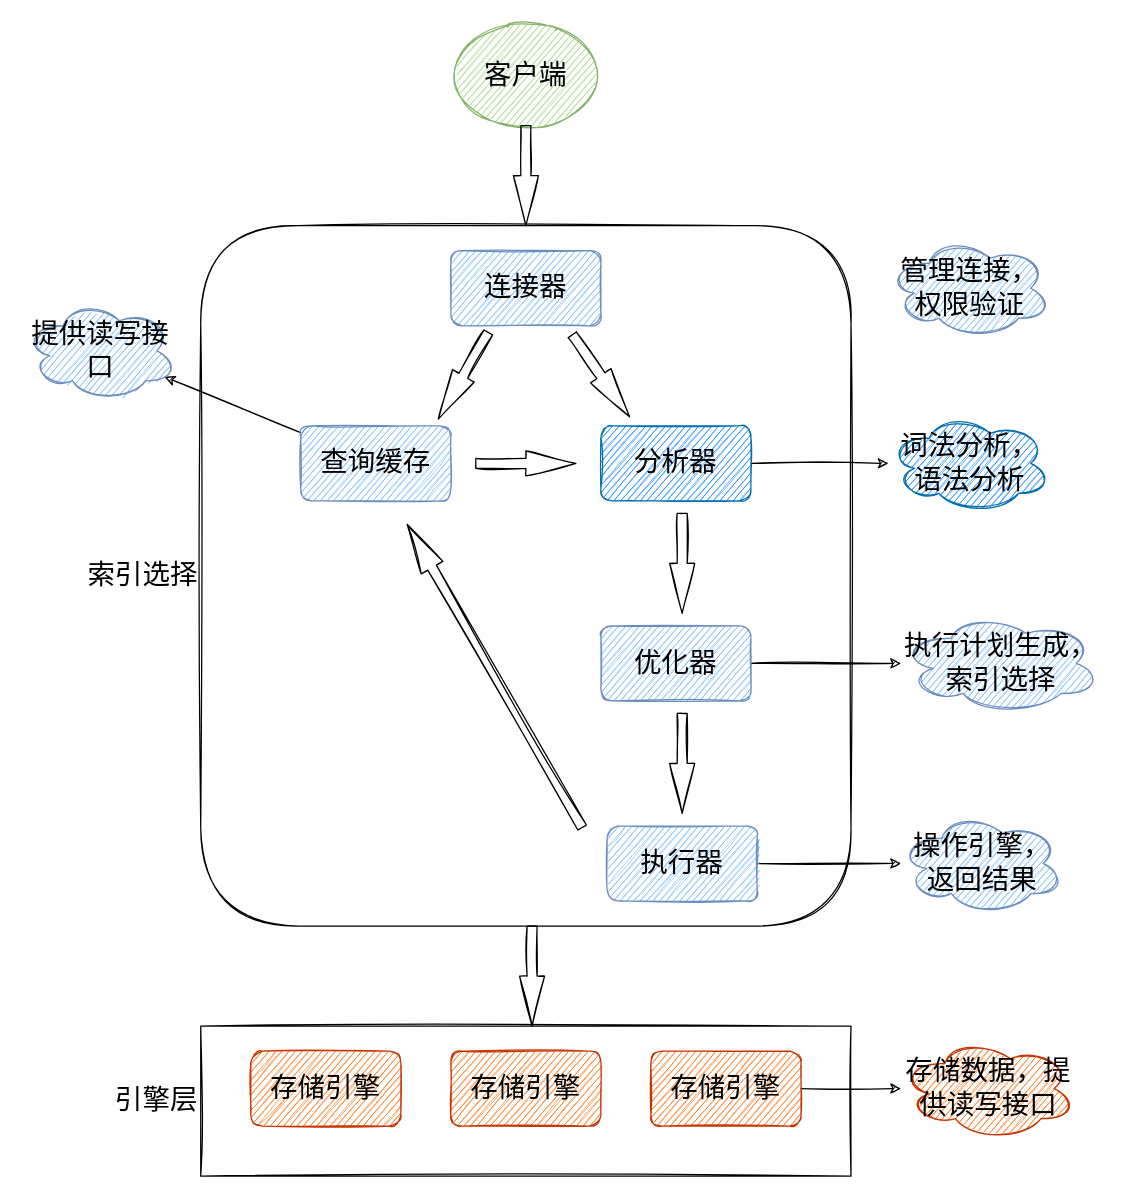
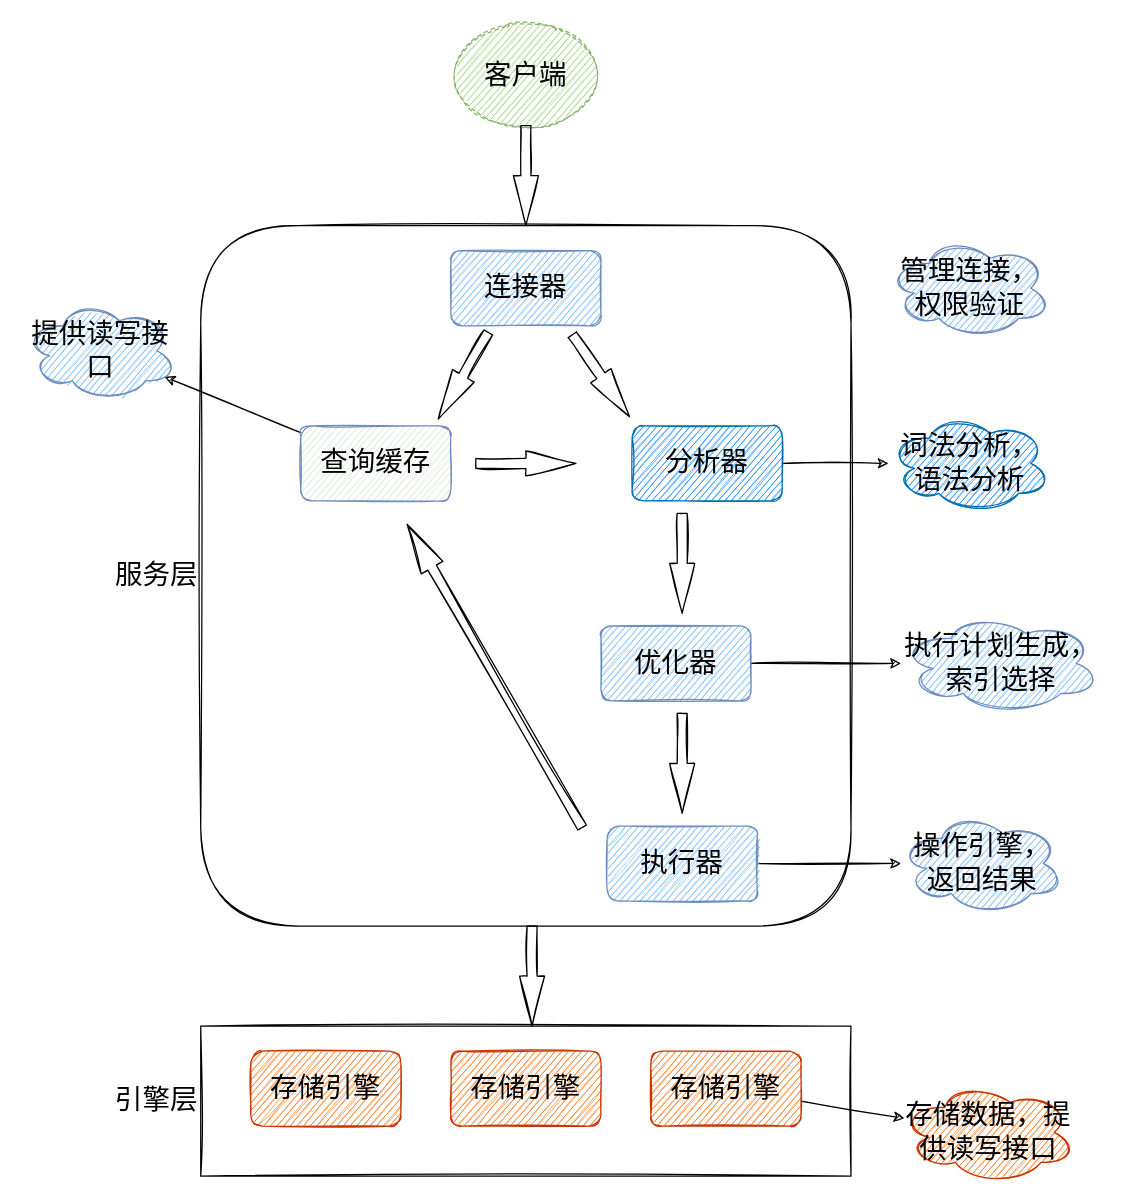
  <mxCell id="0" />
  <mxCell id="1" parent="0" />
- <mxCell id="2" value="索引选择" style="rounded=1;whiteSpace=wrap;html=1;glass=0;sketch=1;fontFamily=Long Cang;fontSize=22;strokeWidth=1;shadow=0;fontSource=https%3A%2F%2Ffonts.googleapis.com%2Fcss%3Ffamily%3DLong%2BCang;labelPosition=left;verticalLabelPosition=middle;align=right;verticalAlign=middle;" parent="1" vertex="1"><mxGeometry x="160" y="180" width="520" height="560" as="geometry" /></mxCell>
- <mxCell id="3" value="客户端" style="ellipse;whiteSpace=wrap;html=1;sketch=1;fontFamily=Long Cang;fontSize=22;fillColor=#97D077;strokeColor=#82b366;fontSource=https%3A%2F%2Ffonts.googleapis.com%2Fcss%3Ffamily%3DLong%2BCang;" parent="1" vertex="1"><mxGeometry x="360" y="20" width="120" height="80" as="geometry" /></mxCell>
+ <mxCell id="2" value="服务层" style="rounded=1;whiteSpace=wrap;html=1;glass=0;sketch=1;fontFamily=Long Cang;fontSize=22;strokeWidth=1;shadow=0;fontSource=https%3A%2F%2Ffonts.googleapis.com%2Fcss%3Ffamily%3DLong%2BCang;labelPosition=left;verticalLabelPosition=middle;align=right;verticalAlign=middle;" parent="1" vertex="1"><mxGeometry x="160" y="180" width="520" height="560" as="geometry" /></mxCell>
+ <mxCell id="3" value="客户端" style="ellipse;whiteSpace=wrap;html=1;sketch=1;fontFamily=Long Cang;fontSize=22;fillColor=#97D077;strokeColor=#82b366;fontSource=https%3A%2F%2Ffonts.googleapis.com%2Fcss%3Ffamily%3DLong%2BCang;dashed=1;" parent="1" vertex="1"><mxGeometry x="360" y="20" width="120" height="80" as="geometry" /></mxCell>
  <mxCell id="4" value="连接器" style="rounded=1;whiteSpace=wrap;html=1;sketch=1;fontFamily=Long Cang;fontSize=22;fillColor=#66B2FF;strokeColor=#6c8ebf;fontSource=https%3A%2F%2Ffonts.googleapis.com%2Fcss%3Ffamily%3DLong%2BCang;" parent="1" vertex="1"><mxGeometry x="360" y="200" width="120" height="60" as="geometry" /></mxCell>
  <mxCell id="5" value="" style="edgeStyle=none;rounded=0;sketch=1;orthogonalLoop=1;jettySize=auto;html=1;fontFamily=Long Cang;fontSource=https%3A%2F%2Ffonts.googleapis.com%2Fcss%3Ffamily%3DLong%2BCang;fontSize=22;fontColor=#000000;" parent="1" source="6" target="29" edge="1"><mxGeometry relative="1" as="geometry" /></mxCell>
- <mxCell id="6" value="查询缓存" style="rounded=1;whiteSpace=wrap;html=1;sketch=1;fontFamily=Long Cang;fontSize=22;fillColor=#66B2FF;strokeColor=#6c8ebf;fontSource=https%3A%2F%2Ffonts.googleapis.com%2Fcss%3Ffamily%3DLong%2BCang;" parent="1" vertex="1"><mxGeometry x="240" y="340" width="120" height="60" as="geometry" /></mxCell>
+ <mxCell id="6" value="查询缓存" style="rounded=1;whiteSpace=wrap;html=1;sketch=1;fontFamily=Long Cang;fontSize=22;fillColor=#d5e8d4;strokeColor=#6c8ebf;fontSource=https%3A%2F%2Ffonts.googleapis.com%2Fcss%3Ffamily%3DLong%2BCang;" parent="1" vertex="1"><mxGeometry x="240" y="340" width="120" height="60" as="geometry" /></mxCell>
  <mxCell id="7" value="" style="edgeStyle=none;rounded=0;sketch=1;orthogonalLoop=1;jettySize=auto;html=1;fontFamily=Long Cang;fontSource=https%3A%2F%2Ffonts.googleapis.com%2Fcss%3Ffamily%3DLong%2BCang;fontSize=22;fontColor=#000000;" parent="1" source="8" target="25" edge="1"><mxGeometry relative="1" as="geometry" /></mxCell>
- <mxCell id="8" value="分析器" style="rounded=1;whiteSpace=wrap;html=1;sketch=1;fontFamily=Long Cang;fontSize=22;fillColor=#007FFF;strokeColor=#006EAF;fontColor=#000000;fontSource=https%3A%2F%2Ffonts.googleapis.com%2Fcss%3Ffamily%3DLong%2BCang;" parent="1" vertex="1"><mxGeometry x="480" y="340" width="120" height="60" as="geometry" /></mxCell>
+ <mxCell id="8" value="分析器" style="rounded=1;whiteSpace=wrap;html=1;sketch=1;fontFamily=Long Cang;fontSize=22;fillColor=#007FFF;strokeColor=#006EAF;fontColor=#000000;fontSource=https%3A%2F%2Ffonts.googleapis.com%2Fcss%3Ffamily%3DLong%2BCang;" parent="1" vertex="1"><mxGeometry x="505" y="340" width="120" height="60" as="geometry" /></mxCell>
  <mxCell id="9" value="" style="edgeStyle=none;rounded=0;sketch=1;orthogonalLoop=1;jettySize=auto;html=1;fontFamily=Long Cang;fontSource=https%3A%2F%2Ffonts.googleapis.com%2Fcss%3Ffamily%3DLong%2BCang;fontSize=22;fontColor=#000000;" parent="1" source="10" target="26" edge="1"><mxGeometry relative="1" as="geometry" /></mxCell>
  <mxCell id="10" value="优化器" style="rounded=1;whiteSpace=wrap;html=1;sketch=1;fontFamily=Long Cang;fontSize=22;fillColor=#66B2FF;strokeColor=#6c8ebf;fontSource=https%3A%2F%2Ffonts.googleapis.com%2Fcss%3Ffamily%3DLong%2BCang;" parent="1" vertex="1"><mxGeometry x="480" y="500" width="120" height="60" as="geometry" /></mxCell>
  <mxCell id="11" value="" style="edgeStyle=none;rounded=0;sketch=1;orthogonalLoop=1;jettySize=auto;html=1;fontFamily=Long Cang;fontSource=https%3A%2F%2Ffonts.googleapis.com%2Fcss%3Ffamily%3DLong%2BCang;fontSize=22;fontColor=#000000;" parent="1" source="12" target="27" edge="1"><mxGeometry relative="1" as="geometry" /></mxCell>
  <mxCell id="12" value="执行器" style="rounded=1;whiteSpace=wrap;html=1;sketch=1;fontFamily=Long Cang;fontSize=22;fillColor=#66B2FF;strokeColor=#6c8ebf;fontSource=https%3A%2F%2Ffonts.googleapis.com%2Fcss%3Ffamily%3DLong%2BCang;" parent="1" vertex="1"><mxGeometry x="485" y="660" width="120" height="60" as="geometry" /></mxCell>
  <mxCell id="13" value="引擎层" style="rounded=0;whiteSpace=wrap;html=1;shadow=0;glass=0;sketch=1;fontFamily=Long Cang;fontSize=22;fontColor=#000000;strokeWidth=1;fillColor=#FFFFFF;fontSource=https%3A%2F%2Ffonts.googleapis.com%2Fcss%3Ffamily%3DLong%2BCang;labelPosition=left;verticalLabelPosition=middle;align=right;verticalAlign=middle;" parent="1" vertex="1"><mxGeometry x="160" y="820" width="520" height="120" as="geometry" /></mxCell>
  <mxCell id="14" value="存储引擎" style="rounded=1;whiteSpace=wrap;html=1;sketch=1;fontFamily=Long Cang;fontSize=22;fillColor=#fa6800;strokeColor=#C73500;fontColor=#000000;fontSource=https%3A%2F%2Ffonts.googleapis.com%2Fcss%3Ffamily%3DLong%2BCang;" parent="1" vertex="1"><mxGeometry x="200" y="840" width="120" height="60" as="geometry" /></mxCell>
  <mxCell id="15" value="存储引擎" style="rounded=1;whiteSpace=wrap;html=1;sketch=1;fontFamily=Long Cang;fontSize=22;fillColor=#fa6800;strokeColor=#C73500;fontColor=#000000;fontSource=https%3A%2F%2Ffonts.googleapis.com%2Fcss%3Ffamily%3DLong%2BCang;" parent="1" vertex="1"><mxGeometry x="360" y="840" width="120" height="60" as="geometry" /></mxCell>
  <mxCell id="16" value="" style="edgeStyle=none;rounded=0;sketch=1;orthogonalLoop=1;jettySize=auto;html=1;fontFamily=Long Cang;fontSource=https%3A%2F%2Ffonts.googleapis.com%2Fcss%3Ffamily%3DLong%2BCang;fontSize=22;fontColor=#000000;" parent="1" source="17" target="28" edge="1"><mxGeometry relative="1" as="geometry" /></mxCell>
  <mxCell id="17" value="存储引擎" style="rounded=1;whiteSpace=wrap;html=1;sketch=1;fontFamily=Long Cang;fontSize=22;fillColor=#fa6800;strokeColor=#C73500;fontColor=#000000;fontSource=https%3A%2F%2Ffonts.googleapis.com%2Fcss%3Ffamily%3DLong%2BCang;" parent="1" vertex="1"><mxGeometry x="520" y="840" width="120" height="60" as="geometry" /></mxCell>
  <mxCell id="18" value="" style="html=1;shadow=0;dashed=0;align=center;verticalAlign=middle;shape=mxgraph.arrows2.arrow;dy=0.6;dx=40;flipH=1;notch=0;rounded=1;glass=0;sketch=1;fontFamily=Long Cang;fontSize=22;strokeWidth=1;rotation=-60;fillColor=none;fontSource=https%3A%2F%2Ffonts.googleapis.com%2Fcss%3Ffamily%3DLong%2BCang;" parent="1" vertex="1"><mxGeometry x="330" y="290" width="80" height="20" as="geometry" /></mxCell>
  <mxCell id="19" value="" style="html=1;shadow=0;dashed=0;align=center;verticalAlign=middle;shape=mxgraph.arrows2.arrow;dy=0.6;dx=40;flipH=1;notch=0;rounded=1;glass=0;sketch=1;fontFamily=Long Cang;fontSize=22;strokeWidth=1;rotation=-125;fillColor=none;fontSource=https%3A%2F%2Ffonts.googleapis.com%2Fcss%3Ffamily%3DLong%2BCang;" parent="1" vertex="1"><mxGeometry x="440" y="290" width="80" height="20" as="geometry" /></mxCell>
  <mxCell id="20" value="" style="html=1;shadow=0;dashed=0;align=center;verticalAlign=middle;shape=mxgraph.arrows2.arrow;dy=0.6;dx=40;flipH=1;notch=0;rounded=1;glass=0;sketch=1;fontFamily=Long Cang;fontSize=22;strokeWidth=1;rotation=-90;fillColor=none;fontSource=https%3A%2F%2Ffonts.googleapis.com%2Fcss%3Ffamily%3DLong%2BCang;" parent="1" vertex="1"><mxGeometry x="505" y="440" width="80" height="20" as="geometry" /></mxCell>
  <mxCell id="21" value="" style="html=1;shadow=0;dashed=0;align=center;verticalAlign=middle;shape=mxgraph.arrows2.arrow;dy=0.6;dx=40;flipH=1;notch=0;rounded=1;glass=0;sketch=1;fontFamily=Long Cang;fontSize=22;strokeWidth=1;rotation=-90;fillColor=none;fontSource=https%3A%2F%2Ffonts.googleapis.com%2Fcss%3Ffamily%3DLong%2BCang;" parent="1" vertex="1"><mxGeometry x="505" y="600" width="80" height="20" as="geometry" /></mxCell>
  <mxCell id="22" value="" style="html=1;shadow=0;dashed=0;align=center;verticalAlign=middle;shape=mxgraph.arrows2.arrow;dy=0.6;dx=40;flipH=1;notch=0;rounded=1;glass=0;sketch=1;fontFamily=Long Cang;fontSize=22;strokeWidth=1;rotation=-90;fillColor=none;fontSource=https%3A%2F%2Ffonts.googleapis.com%2Fcss%3Ffamily%3DLong%2BCang;" parent="1" vertex="1"><mxGeometry x="380" y="130" width="80" height="20" as="geometry" /></mxCell>
  <mxCell id="23" value="" style="html=1;shadow=0;dashed=0;align=center;verticalAlign=middle;shape=mxgraph.arrows2.arrow;dy=0.6;dx=40;flipH=1;notch=0;rounded=1;glass=0;sketch=1;fontFamily=Long Cang;fontSize=22;strokeWidth=1;rotation=-90;fillColor=none;fontSource=https%3A%2F%2Ffonts.googleapis.com%2Fcss%3Ffamily%3DLong%2BCang;" parent="1" vertex="1"><mxGeometry x="385" y="770" width="80" height="20" as="geometry" /></mxCell>
  <mxCell id="24" value="管理连接，权限验证" style="ellipse;shape=cloud;whiteSpace=wrap;html=1;fontSize=22;fontFamily=Long Cang;fillColor=#66B2FF;strokeColor=#6c8ebf;rounded=1;sketch=1;fontSource=https%3A%2F%2Ffonts.googleapis.com%2Fcss%3Ffamily%3DLong%2BCang;" parent="1" vertex="1"><mxGeometry x="710" y="190" width="130" height="80" as="geometry" /></mxCell>
  <mxCell id="25" value="词法分析，语法分析" style="ellipse;shape=cloud;whiteSpace=wrap;html=1;fontSize=22;fontFamily=Long Cang;fillColor=#007FFF;strokeColor=#006EAF;fontColor=#000000;rounded=1;sketch=1;fontSource=https%3A%2F%2Ffonts.googleapis.com%2Fcss%3Ffamily%3DLong%2BCang;" parent="1" vertex="1"><mxGeometry x="710" y="330" width="130" height="80" as="geometry" /></mxCell>
  <mxCell id="26" value="执行计划生成，索引选择" style="ellipse;shape=cloud;whiteSpace=wrap;html=1;fontSize=22;fontFamily=Long Cang;fillColor=#66B2FF;strokeColor=#6c8ebf;rounded=1;sketch=1;fontSource=https%3A%2F%2Ffonts.googleapis.com%2Fcss%3Ffamily%3DLong%2BCang;" parent="1" vertex="1"><mxGeometry x="720" y="490" width="160" height="80" as="geometry" /></mxCell>
  <mxCell id="27" value="操作引擎，返回结果" style="ellipse;shape=cloud;whiteSpace=wrap;html=1;fontSize=22;fontFamily=Long Cang;fillColor=#66B2FF;strokeColor=#6c8ebf;rounded=1;sketch=1;fontSource=https%3A%2F%2Ffonts.googleapis.com%2Fcss%3Ffamily%3DLong%2BCang;" parent="1" vertex="1"><mxGeometry x="720" y="650" width="130" height="80" as="geometry" /></mxCell>
- <mxCell id="28" value="存储数据，提供读写接口" style="ellipse;shape=cloud;whiteSpace=wrap;html=1;fontSize=22;fontFamily=Long Cang;fillColor=#fa6800;strokeColor=#C73500;fontColor=#000000;rounded=1;sketch=1;fontSource=https%3A%2F%2Ffonts.googleapis.com%2Fcss%3Ffamily%3DLong%2BCang;" parent="1" vertex="1"><mxGeometry x="720" y="830" width="140" height="80" as="geometry" /></mxCell>
+ <mxCell id="28" value="存储数据，提供读写接口" style="ellipse;shape=cloud;whiteSpace=wrap;html=1;fontSize=22;fontFamily=Long Cang;fillColor=#fa6800;strokeColor=#C73500;fontColor=#000000;rounded=1;sketch=1;fontSource=https%3A%2F%2Ffonts.googleapis.com%2Fcss%3Ffamily%3DLong%2BCang;" parent="1" vertex="1"><mxGeometry x="720" y="865" width="140" height="80" as="geometry" /></mxCell>
  <mxCell id="29" value="提供读写接口" style="ellipse;shape=cloud;whiteSpace=wrap;html=1;fontSize=22;fontFamily=Long Cang;fillColor=#66B2FF;strokeColor=#6c8ebf;rounded=1;sketch=1;fontSource=https%3A%2F%2Ffonts.googleapis.com%2Fcss%3Ffamily%3DLong%2BCang;" parent="1" vertex="1"><mxGeometry x="20" y="240" width="120" height="80" as="geometry" /></mxCell>
  <mxCell id="30" value="" style="html=1;shadow=0;dashed=0;align=center;verticalAlign=middle;shape=mxgraph.arrows2.arrow;dy=0.6;dx=40;flipH=1;notch=0;rounded=1;glass=0;sketch=1;fontFamily=Long Cang;fontSize=22;strokeWidth=1;rotation=-180;fillColor=none;fontSource=https%3A%2F%2Ffonts.googleapis.com%2Fcss%3Ffamily%3DLong%2BCang;" parent="1" vertex="1"><mxGeometry x="380" y="360" width="80" height="20" as="geometry" /></mxCell>
  <mxCell id="31" value="" style="html=1;shadow=0;dashed=0;align=center;verticalAlign=middle;shape=mxgraph.arrows2.arrow;dy=0.6;dx=40;flipH=1;notch=0;rounded=1;glass=0;sketch=1;fontFamily=Long Cang;fontSize=22;strokeWidth=1;rotation=60;fillColor=none;fontSource=https%3A%2F%2Ffonts.googleapis.com%2Fcss%3Ffamily%3DLong%2BCang;" vertex="1" parent="1"><mxGeometry x="255" y="530" width="280" height="20" as="geometry" /></mxCell>
